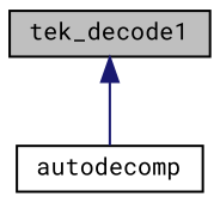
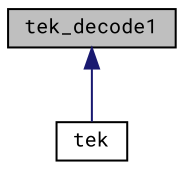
  digraph {
    rankdir=TB
    fontname="Roboto Mono"
    node [color=black fontname="Roboto Mono" fontsize=10 shape=record style=filled]
    n1 [fillcolor=grey75 fontcolor=black height=0.2 label=tek_decode1 width=0.4]
-   n2 [fillcolor=white height=0.2 label=autodecomp width=0.4]
+   n2 [fillcolor=white height=0.2 label=tek width=0.4]
    n1 -> n2 [color=midnightblue dir=back fontname="Roboto Mono" fontsize=10 labelfontname=Helvetica labelfontsize=10 style=solid]
  }
